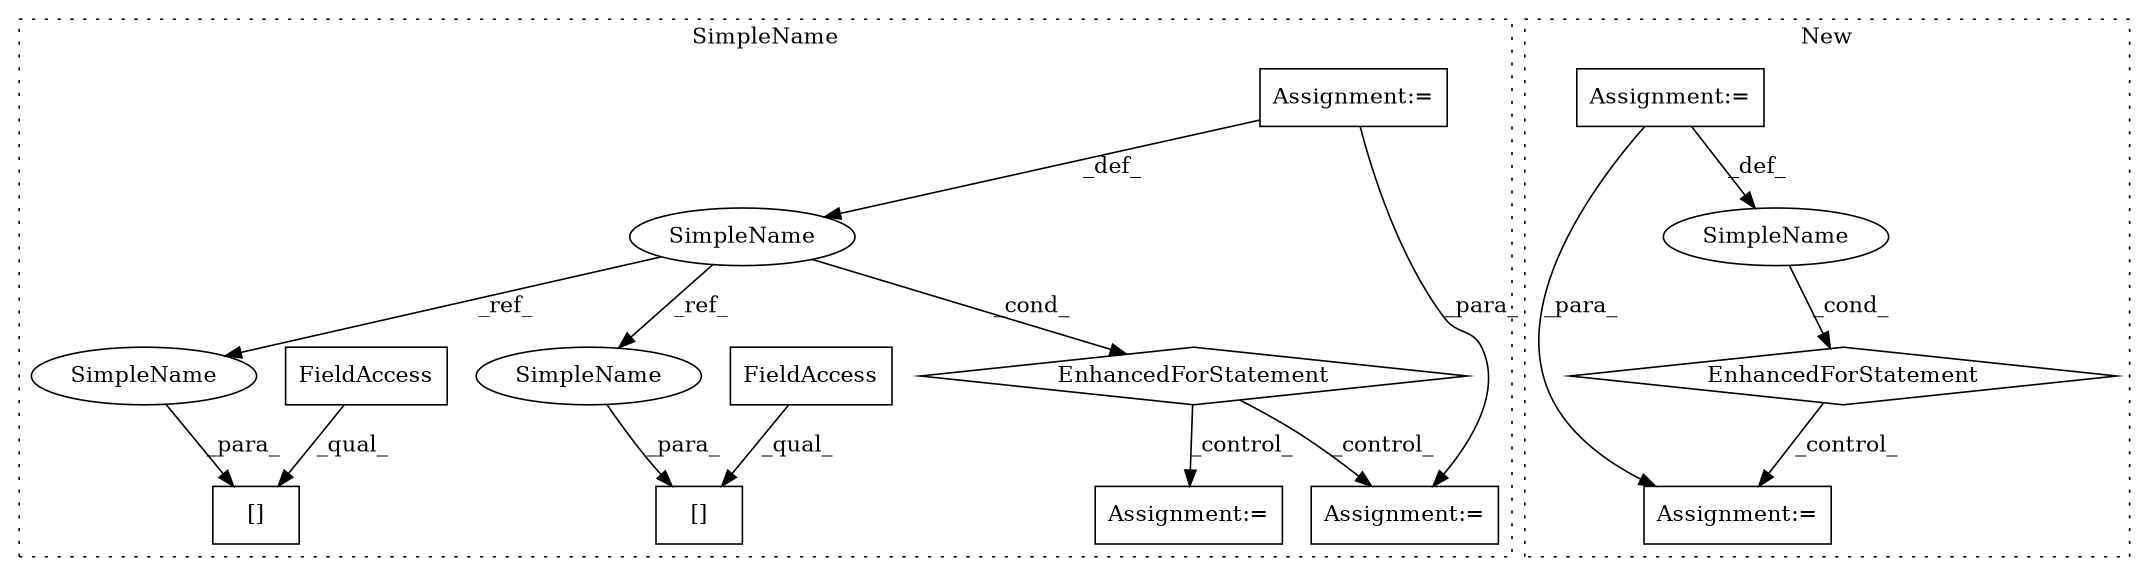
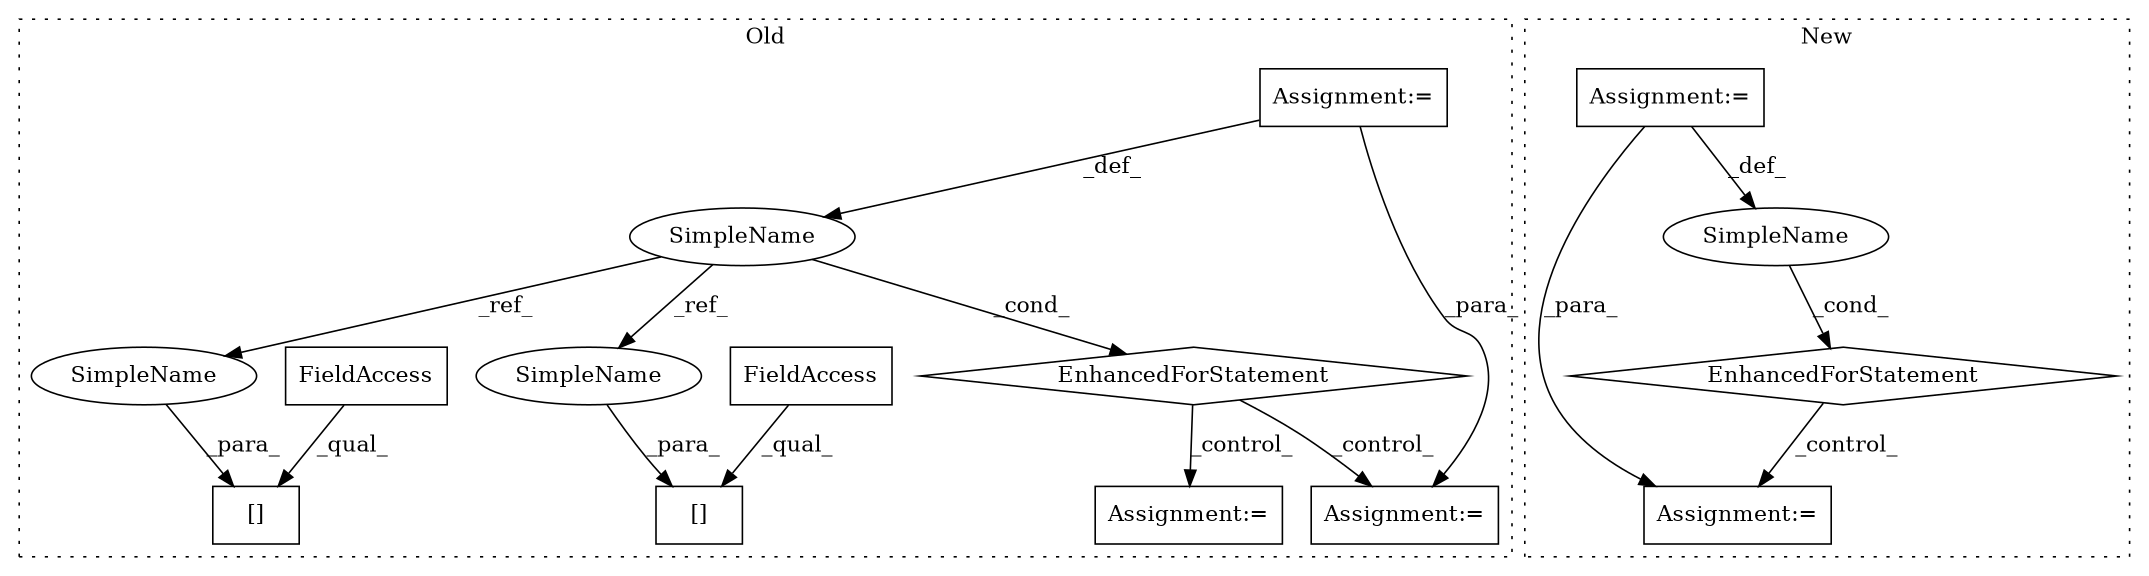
  digraph {
    node [a=7 l=1 s="482,556" shape=box]
    n1 [a=70 l="53,2" label=EnhancedForStatement shape=diamond]
    n2 [l="53,2" label="Assignment:="]
    n3 [a=2 l="4,1" label="[]" s="740,745"]
    n4 [a=22 l=3 label=FieldAccess s=740]
    n5 [a=2 l="4,1" label="[]" s="636,641"]
    n6 [a=22 l=3 label=FieldAccess s=636]
    n7 [label="Assignment:=" s=677]
    n8 [a=42 label=SimpleName s=539 shape=ellipse]
    n9 [label="Assignment:=" s=891]
    n10 [a=42 label=SimpleName s=744 shape=ellipse]
    n11 [a=42 label=SimpleName s=640 shape=ellipse]
    n12 [a=70 l="67,2" label=EnhancedForStatement s="595,754" shape=diamond]
    n13 [l="67,2" label="Assignment:=" s="595,754"]
    n14 [l=21 label="Assignment:=" s=997]
    n15 [a=42 l=5 label=SimpleName s=678 shape=ellipse]
    subgraph cluster_1 {
-     label=SimpleName
+     label=Old
      style=dotted
      n1
      n2
      n3
      n4
      n5
      n6
      n7
      n8
      n9
      n10
      n11
    }
    subgraph cluster_2 {
      label=New
      style=dotted
      n12
      n13
      n14
      n15
    }
    n1 -> n7 [label=_control_]
    n1 -> n9 [label=_control_]
    n2 -> n7 [label=_para_]
    n2 -> n8 [label=_def_]
    n4 -> n3 [label=_qual_]
    n6 -> n5 [label=_qual_]
    n8 -> n1 [label=_cond_]
    n8 -> n10 [label=_ref_]
    n8 -> n11 [label=_ref_]
    n10 -> n3 [label=_para_]
    n11 -> n5 [label=_para_]
    n12 -> n14 [label=_control_]
    n13 -> n14 [label=_para_]
    n13 -> n15 [label=_def_]
    n15 -> n12 [label=_cond_]
  }
